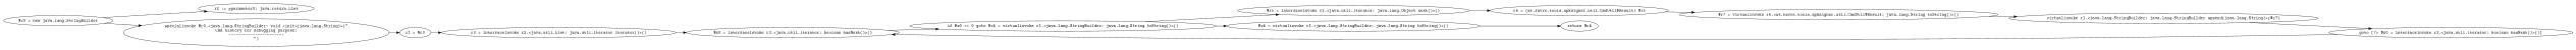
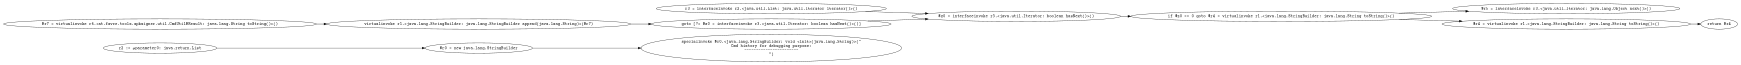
  digraph {
    fontname="Courier Prime"
    rankdir=LR
    node [fontname="Courier Prime"]
    edge [fontname="Courier Prime"]
    n1 [label="r2 := @parameter0: java.return.List"]
    "$r0 = new java.lang.StringBuilder"
    "specialinvoke $r0.<java.lang.StringBuilder: void <init>(java.lang.String)>(\"\nCmd history for debugging purpose:\n-----------------------\n\")"
-   "r1 = $r0"
    "r3 = interfaceinvoke r2.<java.util.List: java.util.Iterator iterator()>()"
    "$z0 = interfaceinvoke r3.<java.util.Iterator: boolean hasNext()>()"
    "if $z0 == 0 goto $r4 = virtualinvoke r1.<java.lang.StringBuilder: java.lang.String toString()>()"
    "$r5 = interfaceinvoke r3.<java.util.Iterator: java.lang.Object next()>()"
    "$r4 = virtualinvoke r1.<java.lang.StringBuilder: java.lang.String toString()>()"
-   "r6 = (at.favre.tools.apksigner.util.CmdUtil$Result) $r5"
    "return $r4"
    "$r7 = virtualinvoke r6.<at.favre.tools.apksigner.util.CmdUtil$Result: java.lang.String toString()>()"
    "virtualinvoke r1.<java.lang.StringBuilder: java.lang.StringBuilder append(java.lang.String)>($r7)"
    "goto [?= $z0 = interfaceinvoke r3.<java.util.Iterator: boolean hasNext()>()]"
-   "$r0 = new java.lang.StringBuilder" -> n1
+   n1 -> "$r0 = new java.lang.StringBuilder"
    "$r0 = new java.lang.StringBuilder" -> "specialinvoke $r0.<java.lang.StringBuilder: void <init>(java.lang.String)>(\"\nCmd history for debugging purpose:\n-----------------------\n\")"
-   "specialinvoke $r0.<java.lang.StringBuilder: void <init>(java.lang.String)>(\"\nCmd history for debugging purpose:\n-----------------------\n\")" -> "r1 = $r0"
-   "r1 = $r0" -> "r3 = interfaceinvoke r2.<java.util.List: java.util.Iterator iterator()>()"
    "r3 = interfaceinvoke r2.<java.util.List: java.util.Iterator iterator()>()" -> "$z0 = interfaceinvoke r3.<java.util.Iterator: boolean hasNext()>()"
    "$z0 = interfaceinvoke r3.<java.util.Iterator: boolean hasNext()>()" -> "if $z0 == 0 goto $r4 = virtualinvoke r1.<java.lang.StringBuilder: java.lang.String toString()>()"
    "if $z0 == 0 goto $r4 = virtualinvoke r1.<java.lang.StringBuilder: java.lang.String toString()>()" -> "$r5 = interfaceinvoke r3.<java.util.Iterator: java.lang.Object next()>()"
    "if $z0 == 0 goto $r4 = virtualinvoke r1.<java.lang.StringBuilder: java.lang.String toString()>()" -> "$r4 = virtualinvoke r1.<java.lang.StringBuilder: java.lang.String toString()>()"
-   "$r5 = interfaceinvoke r3.<java.util.Iterator: java.lang.Object next()>()" -> "r6 = (at.favre.tools.apksigner.util.CmdUtil$Result) $r5"
    "$r4 = virtualinvoke r1.<java.lang.StringBuilder: java.lang.String toString()>()" -> "return $r4"
-   "r6 = (at.favre.tools.apksigner.util.CmdUtil$Result) $r5" -> "$r7 = virtualinvoke r6.<at.favre.tools.apksigner.util.CmdUtil$Result: java.lang.String toString()>()"
    "$r7 = virtualinvoke r6.<at.favre.tools.apksigner.util.CmdUtil$Result: java.lang.String toString()>()" -> "virtualinvoke r1.<java.lang.StringBuilder: java.lang.StringBuilder append(java.lang.String)>($r7)"
    "virtualinvoke r1.<java.lang.StringBuilder: java.lang.StringBuilder append(java.lang.String)>($r7)" -> "goto [?= $z0 = interfaceinvoke r3.<java.util.Iterator: boolean hasNext()>()]"
    "goto [?= $z0 = interfaceinvoke r3.<java.util.Iterator: boolean hasNext()>()]" -> "$z0 = interfaceinvoke r3.<java.util.Iterator: boolean hasNext()>()"
  }
